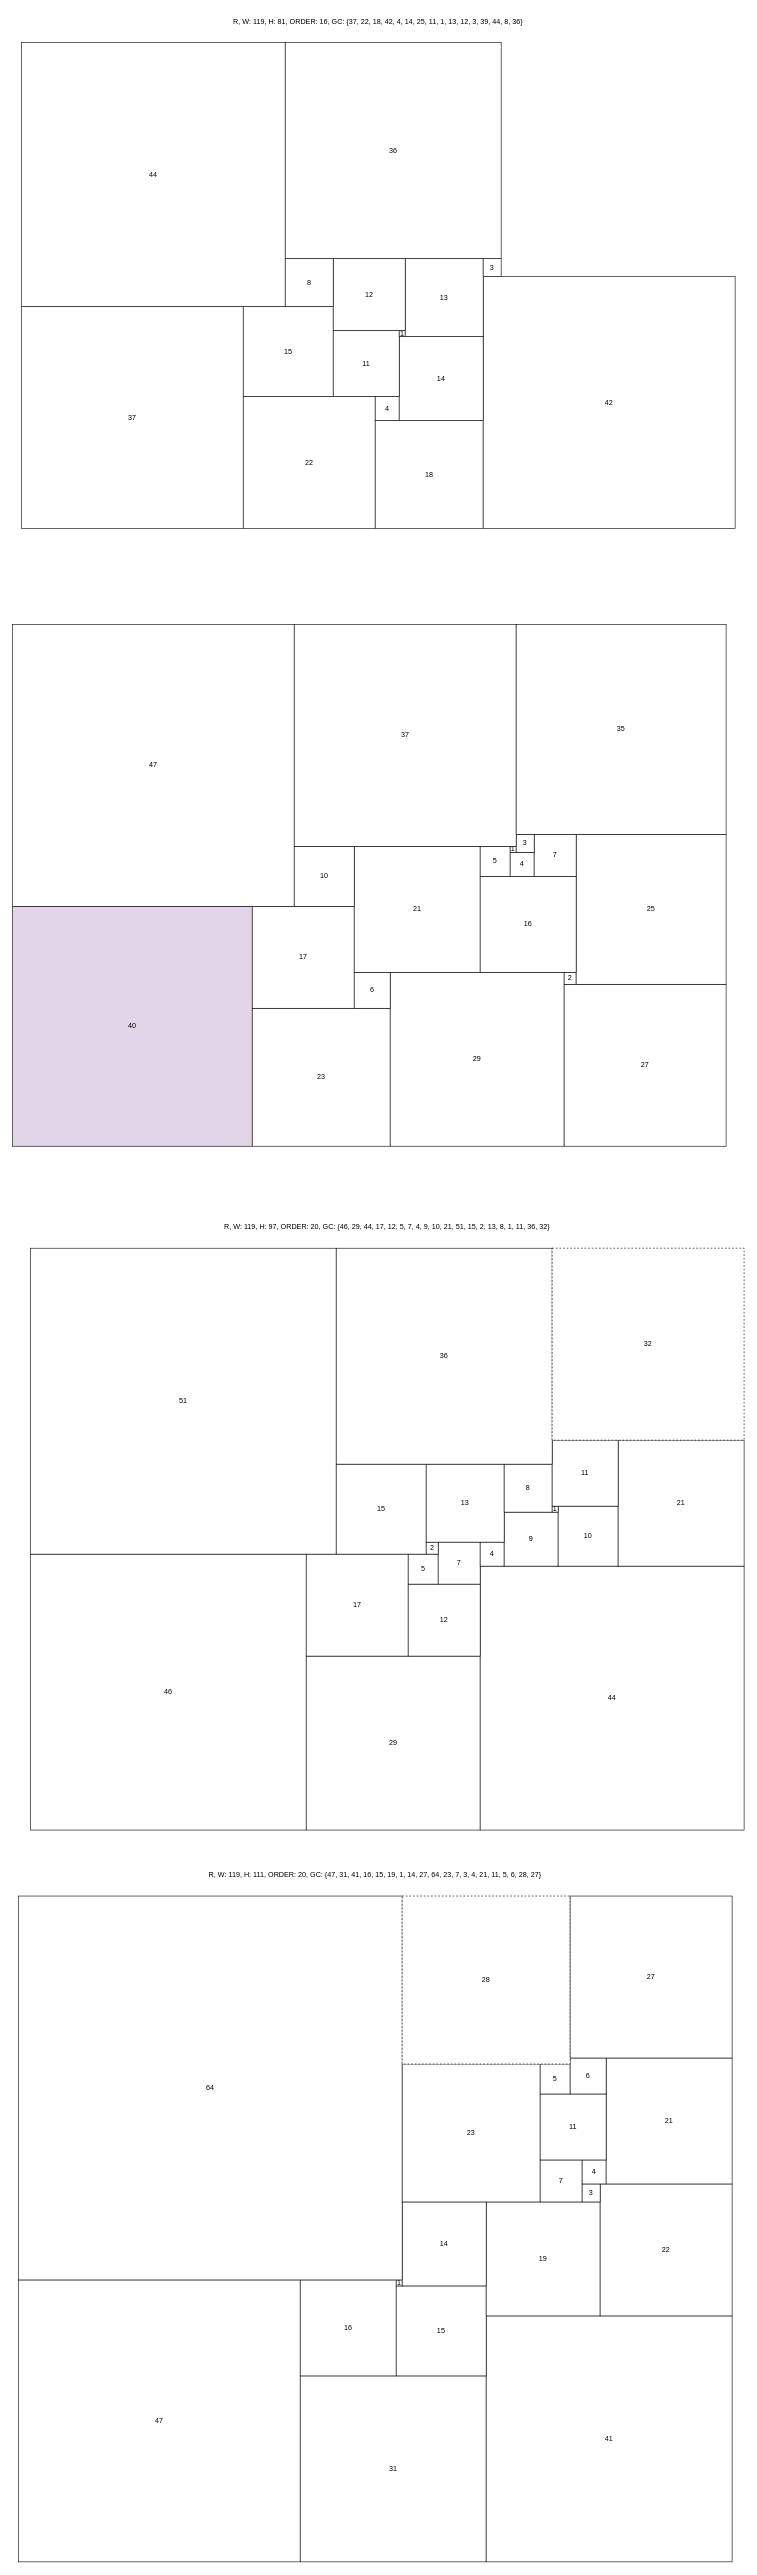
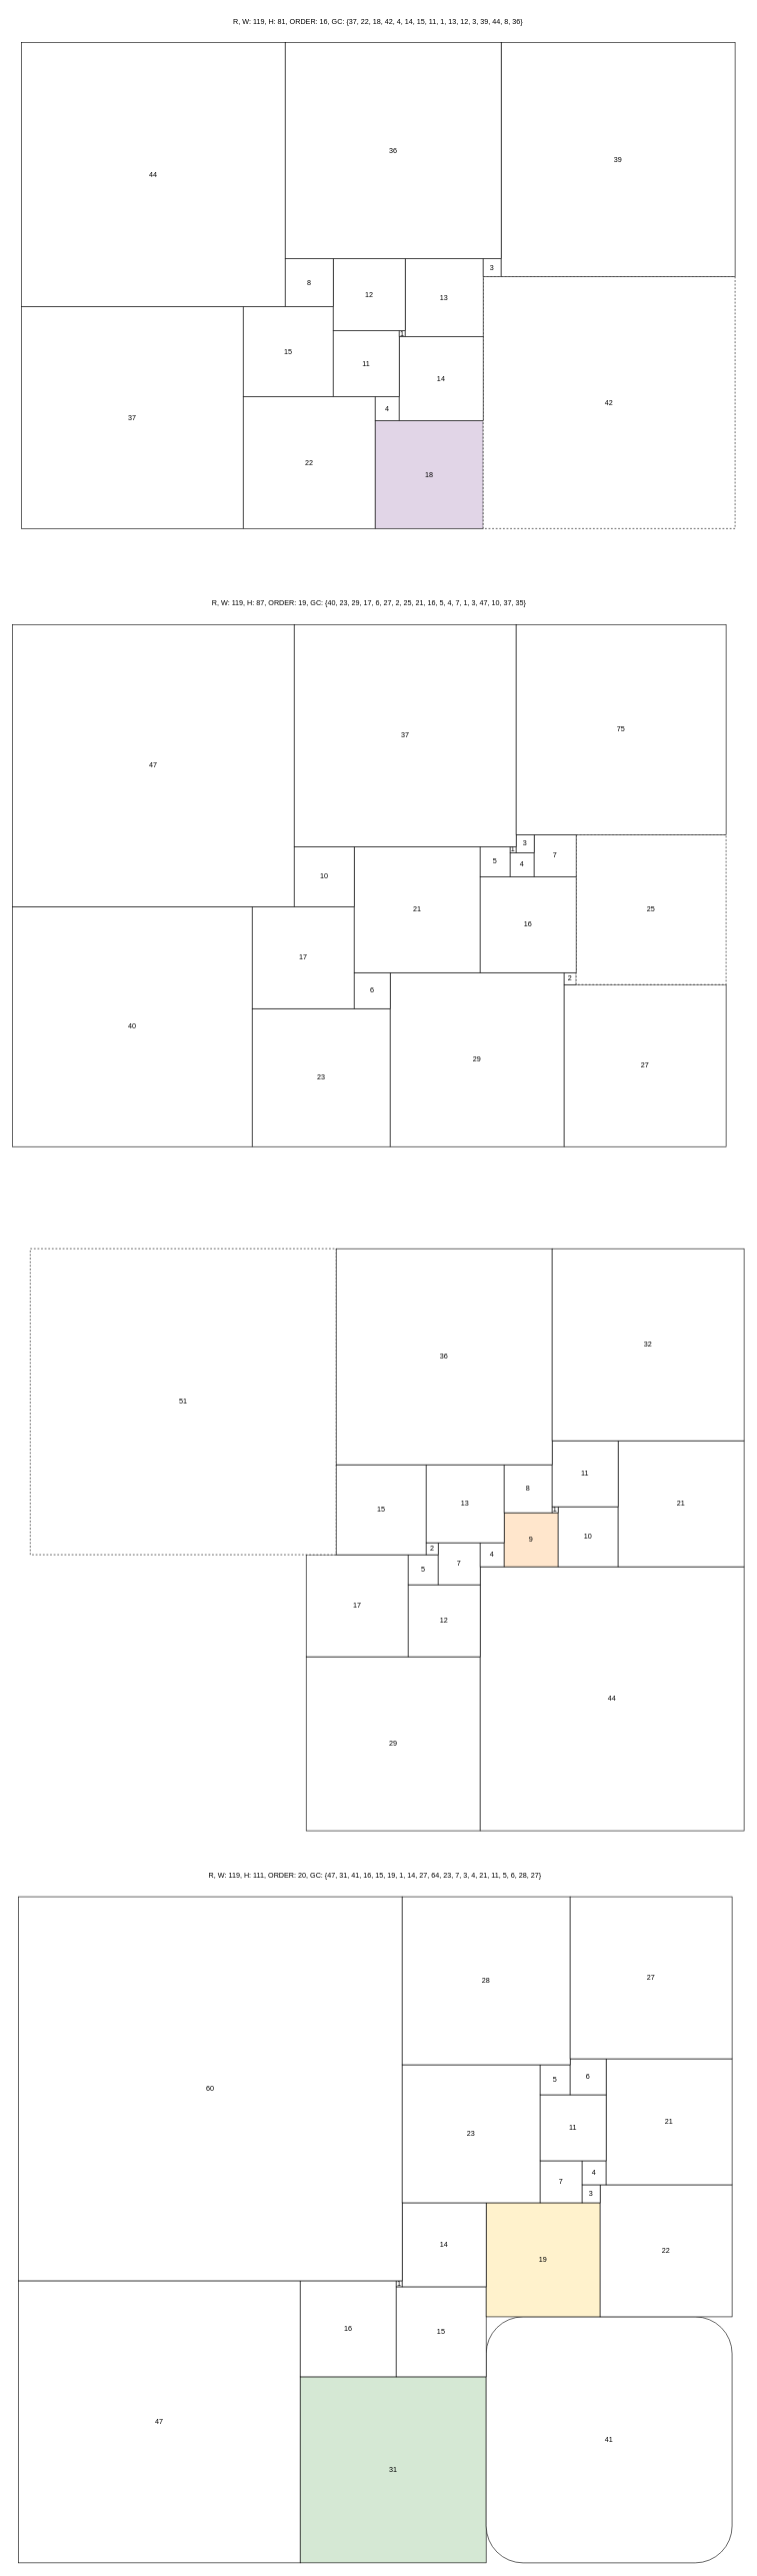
  <mxCell id="0" />
  <mxCell id="1" parent="0" />
- <mxCell id="2" value="R, W: 119, H: 81, ORDER: 16, GC: {37, 22, 18, 42, 4, 14, 25, 11, 1, 13, 12, 3, 39, 44, 8, 36} " style="text;html=1;strokeColor=none;fillColor=none;align=center;verticalAlign=middle;whiteSpace=wrap;rounded=0;flipV=1;" parent="1" vertex="1"><mxGeometry x="35" width="1190" height="30" as="geometry" y="20" /></mxCell>
- <mxCell id="4" value="R, W: 119, H: 97, ORDER: 20, GC: {46, 29, 44, 17, 12, 5, 7, 4, 9, 10, 21, 51, 15, 2, 13, 8, 1, 11, 36, 32} " style="text;html=1;strokeColor=none;fillColor=none;align=center;verticalAlign=middle;whiteSpace=wrap;rounded=0;flipV=1;" parent="1" vertex="1"><mxGeometry x="50" y="2030" width="1190" height="30" as="geometry" /></mxCell>
+ <mxCell id="2" value="R, W: 119, H: 81, ORDER: 16, GC: {37, 22, 18, 42, 4, 14, 15, 11, 1, 13, 12, 3, 39, 44, 8, 36} " style="text;html=1;strokeColor=none;fillColor=none;align=center;verticalAlign=middle;whiteSpace=wrap;rounded=0;flipV=1;" parent="1" vertex="1"><mxGeometry x="35" width="1190" height="30" as="geometry" y="20" /></mxCell>
+ <mxCell id="3" value="R, W: 119, H: 87, ORDER: 19, GC: {40, 23, 29, 17, 6, 27, 2, 25, 21, 16, 5, 4, 7, 1, 3, 47, 10, 37, 35} " style="text;html=1;strokeColor=none;fillColor=none;align=center;verticalAlign=middle;whiteSpace=wrap;rounded=0;flipV=1;" parent="1" vertex="1"><mxGeometry x="20" y="990" width="1190" height="30" as="geometry" /></mxCell>
  <mxCell id="5" value="R, W: 119, H: 111, ORDER: 20, GC: {47, 31, 41, 16, 15, 19, 1, 14, 27, 64, 23, 7, 3, 4, 21, 11, 5, 6, 28, 27} " style="text;html=1;strokeColor=none;fillColor=none;align=center;verticalAlign=middle;whiteSpace=wrap;rounded=0;flipV=1;" parent="1" vertex="1"><mxGeometry x="30" y="3110" width="1190" height="30" as="geometry" /></mxCell>
  <mxCell id="6" value="" style="group;flipV=1;" vertex="1" connectable="0" parent="1"><mxGeometry x="35" y="70" width="1190" height="810" as="geometry" /></mxCell>
  <mxCell id="7" value="37" style="rounded=0;whiteSpace=wrap;html=1;" parent="6" vertex="1"><mxGeometry y="440" width="370" height="370" as="geometry" /></mxCell>
  <mxCell id="8" value="22" style="rounded=0;whiteSpace=wrap;html=1;" parent="6" vertex="1"><mxGeometry x="370" y="590" width="220" height="220" as="geometry" /></mxCell>
- <mxCell id="9" value="18" style="rounded=0;whiteSpace=wrap;html=1;" parent="6" vertex="1"><mxGeometry x="590" y="630" width="180" height="180" as="geometry" /></mxCell>
- <mxCell id="10" value="42" style="rounded=0;whiteSpace=wrap;html=1;" parent="6" vertex="1"><mxGeometry x="770" y="390" width="420" height="420" as="geometry" /></mxCell>
+ <mxCell id="9" value="18" style="rounded=0;whiteSpace=wrap;html=1;fillColor=#e1d5e7;" parent="6" vertex="1"><mxGeometry x="590" y="630" width="180" height="180" as="geometry" /></mxCell>
+ <mxCell id="10" value="42" style="rounded=0;whiteSpace=wrap;html=1;dashed=1;" parent="6" vertex="1"><mxGeometry x="770" y="390" width="420" height="420" as="geometry" /></mxCell>
  <mxCell id="11" value="4" style="rounded=0;whiteSpace=wrap;html=1;" parent="6" vertex="1"><mxGeometry x="590" y="590" width="40" height="40" as="geometry" /></mxCell>
  <mxCell id="12" value="14" style="rounded=0;whiteSpace=wrap;html=1;" parent="6" vertex="1"><mxGeometry x="630" y="490" width="140" height="140" as="geometry" /></mxCell>
  <mxCell id="13" value="15" style="rounded=0;whiteSpace=wrap;html=1;" parent="6" vertex="1"><mxGeometry x="370" y="440" width="150" height="150" as="geometry" /></mxCell>
  <mxCell id="14" value="11" style="rounded=0;whiteSpace=wrap;html=1;" parent="6" vertex="1"><mxGeometry x="520" y="480" width="110" height="110" as="geometry" /></mxCell>
  <mxCell id="15" value="1" style="rounded=0;whiteSpace=wrap;html=1;" parent="6" vertex="1"><mxGeometry x="630" y="480" width="10" height="10" as="geometry" /></mxCell>
  <mxCell id="16" value="13" style="rounded=0;whiteSpace=wrap;html=1;" parent="6" vertex="1"><mxGeometry x="640" y="360" width="130" height="130" as="geometry" /></mxCell>
  <mxCell id="17" value="12" style="rounded=0;whiteSpace=wrap;html=1;" parent="6" vertex="1"><mxGeometry x="520" y="360" width="120" height="120" as="geometry" /></mxCell>
  <mxCell id="18" value="3" style="rounded=0;whiteSpace=wrap;html=1;" parent="6" vertex="1"><mxGeometry x="770" y="360" width="30" height="30" as="geometry" /></mxCell>
+ <mxCell id="19" value="39" style="rounded=0;whiteSpace=wrap;html=1;" parent="6" vertex="1"><mxGeometry x="800" width="390" height="390" as="geometry" /></mxCell>
  <mxCell id="20" value="44" style="rounded=0;whiteSpace=wrap;html=1;" parent="6" vertex="1"><mxGeometry width="440" height="440" as="geometry" /></mxCell>
  <mxCell id="21" value="8" style="rounded=0;whiteSpace=wrap;html=1;" parent="6" vertex="1"><mxGeometry x="440" y="360" width="80" height="80" as="geometry" /></mxCell>
  <mxCell id="22" value="36" style="rounded=0;whiteSpace=wrap;html=1;" parent="6" vertex="1"><mxGeometry x="440" width="360" height="360" as="geometry" /></mxCell>
  <mxCell id="23" value="" style="group;flipV=1;" vertex="1" connectable="0" parent="1"><mxGeometry x="20" y="1040" width="1190" height="870" as="geometry" /></mxCell>
- <mxCell id="24" value="40" style="rounded=0;whiteSpace=wrap;html=1;fillColor=#e1d5e7;" parent="23" vertex="1"><mxGeometry y="470" width="400" height="400" as="geometry" /></mxCell>
+ <mxCell id="24" value="40" style="rounded=0;whiteSpace=wrap;html=1;" parent="23" vertex="1"><mxGeometry y="470" width="400" height="400" as="geometry" /></mxCell>
  <mxCell id="25" value="23" style="rounded=0;whiteSpace=wrap;html=1;" parent="23" vertex="1"><mxGeometry x="400" y="640" width="230" height="230" as="geometry" /></mxCell>
  <mxCell id="26" value="29" style="rounded=0;whiteSpace=wrap;html=1;" parent="23" vertex="1"><mxGeometry x="630" y="580" width="290" height="290" as="geometry" /></mxCell>
  <mxCell id="27" value="17" style="rounded=0;whiteSpace=wrap;html=1;" parent="23" vertex="1"><mxGeometry x="400" y="470" width="170" height="170" as="geometry" /></mxCell>
  <mxCell id="28" value="6" style="rounded=0;whiteSpace=wrap;html=1;" parent="23" vertex="1"><mxGeometry x="570" y="580" width="60" height="60" as="geometry" /></mxCell>
  <mxCell id="29" value="27" style="rounded=0;whiteSpace=wrap;html=1;" parent="23" vertex="1"><mxGeometry x="920" y="600" width="270" height="270" as="geometry" /></mxCell>
  <mxCell id="30" value="2" style="rounded=0;whiteSpace=wrap;html=1;" parent="23" vertex="1"><mxGeometry x="920" y="580" width="20" height="20" as="geometry" /></mxCell>
- <mxCell id="31" value="25" style="rounded=0;whiteSpace=wrap;html=1;" parent="23" vertex="1"><mxGeometry x="940" y="350" width="250" height="250" as="geometry" /></mxCell>
+ <mxCell id="31" value="25" style="rounded=0;whiteSpace=wrap;html=1;dashed=1;" parent="23" vertex="1"><mxGeometry x="940" y="350" width="250" height="250" as="geometry" /></mxCell>
  <mxCell id="32" value="21" style="rounded=0;whiteSpace=wrap;html=1;" parent="23" vertex="1"><mxGeometry x="570" y="370" width="210" height="210" as="geometry" /></mxCell>
  <mxCell id="33" value="16" style="rounded=0;whiteSpace=wrap;html=1;" parent="23" vertex="1"><mxGeometry x="780" y="420" width="160" height="160" as="geometry" /></mxCell>
  <mxCell id="34" value="5" style="rounded=0;whiteSpace=wrap;html=1;" parent="23" vertex="1"><mxGeometry x="780" y="370" width="50" height="50" as="geometry" /></mxCell>
  <mxCell id="35" value="4" style="rounded=0;whiteSpace=wrap;html=1;" parent="23" vertex="1"><mxGeometry x="830" y="380" width="40" height="40" as="geometry" /></mxCell>
  <mxCell id="36" value="7" style="rounded=0;whiteSpace=wrap;html=1;" parent="23" vertex="1"><mxGeometry x="870" y="350" width="70" height="70" as="geometry" /></mxCell>
  <mxCell id="37" value="1" style="rounded=0;whiteSpace=wrap;html=1;" parent="23" vertex="1"><mxGeometry x="830" y="370" width="10" height="10" as="geometry" /></mxCell>
  <mxCell id="38" value="3" style="rounded=0;whiteSpace=wrap;html=1;" parent="23" vertex="1"><mxGeometry x="840" y="350" width="30" height="30" as="geometry" /></mxCell>
  <mxCell id="39" value="47" style="rounded=0;whiteSpace=wrap;html=1;" parent="23" vertex="1"><mxGeometry width="470" height="470" as="geometry" /></mxCell>
  <mxCell id="40" value="10" style="rounded=0;whiteSpace=wrap;html=1;" parent="23" vertex="1"><mxGeometry x="470" y="370" width="100" height="100" as="geometry" /></mxCell>
  <mxCell id="41" value="37" style="rounded=0;whiteSpace=wrap;html=1;" parent="23" vertex="1"><mxGeometry x="470" width="370" height="370" as="geometry" /></mxCell>
- <mxCell id="42" value="35" style="rounded=0;whiteSpace=wrap;html=1;" parent="23" vertex="1"><mxGeometry x="840" width="350" height="350" as="geometry" /></mxCell>
+ <mxCell id="42" value="75" style="rounded=0;whiteSpace=wrap;html=1;" parent="23" vertex="1"><mxGeometry x="840" width="350" height="350" as="geometry" /></mxCell>
  <mxCell id="43" value="" style="group;flipV=1;" vertex="1" connectable="0" parent="1"><mxGeometry x="50" y="2080" width="1190" height="970" as="geometry" /></mxCell>
- <mxCell id="44" value="46" style="rounded=0;whiteSpace=wrap;html=1;" parent="43" vertex="1"><mxGeometry y="510" width="460" height="460" as="geometry" /></mxCell>
  <mxCell id="45" value="29" style="rounded=0;whiteSpace=wrap;html=1;" parent="43" vertex="1"><mxGeometry x="460" y="680" width="290" height="290" as="geometry" /></mxCell>
  <mxCell id="46" value="44" style="rounded=0;whiteSpace=wrap;html=1;" parent="43" vertex="1"><mxGeometry x="750" y="530" width="440" height="440" as="geometry" /></mxCell>
  <mxCell id="47" value="17" style="rounded=0;whiteSpace=wrap;html=1;" parent="43" vertex="1"><mxGeometry x="460" y="510" width="170" height="170" as="geometry" /></mxCell>
  <mxCell id="48" value="12" style="rounded=0;whiteSpace=wrap;html=1;" parent="43" vertex="1"><mxGeometry x="630" y="560" width="120" height="120" as="geometry" /></mxCell>
  <mxCell id="49" value="5" style="rounded=0;whiteSpace=wrap;html=1;" parent="43" vertex="1"><mxGeometry x="630" y="510" width="50" height="50" as="geometry" /></mxCell>
  <mxCell id="50" value="7" style="rounded=0;whiteSpace=wrap;html=1;" parent="43" vertex="1"><mxGeometry x="680" y="490" width="70" height="70" as="geometry" /></mxCell>
  <mxCell id="51" value="4" style="rounded=0;whiteSpace=wrap;html=1;" parent="43" vertex="1"><mxGeometry x="750" y="490" width="40" height="40" as="geometry" /></mxCell>
- <mxCell id="52" value="9" style="rounded=0;whiteSpace=wrap;html=1;" parent="43" vertex="1"><mxGeometry x="790" y="440" width="90" height="90" as="geometry" /></mxCell>
+ <mxCell id="52" value="9" style="rounded=0;whiteSpace=wrap;html=1;fillColor=#ffe6cc;" parent="43" vertex="1"><mxGeometry x="790" y="440" width="90" height="90" as="geometry" /></mxCell>
  <mxCell id="53" value="10" style="rounded=0;whiteSpace=wrap;html=1;" parent="43" vertex="1"><mxGeometry x="880" y="430" width="100" height="100" as="geometry" /></mxCell>
  <mxCell id="54" value="21" style="rounded=0;whiteSpace=wrap;html=1;" parent="43" vertex="1"><mxGeometry x="980" y="320" width="210" height="210" as="geometry" /></mxCell>
- <mxCell id="55" value="51" style="rounded=0;whiteSpace=wrap;html=1;" parent="43" vertex="1"><mxGeometry width="510" height="510" as="geometry" /></mxCell>
+ <mxCell id="55" value="51" style="rounded=0;whiteSpace=wrap;html=1;dashed=1;" parent="43" vertex="1"><mxGeometry width="510" height="510" as="geometry" /></mxCell>
  <mxCell id="56" value="15" style="rounded=0;whiteSpace=wrap;html=1;" parent="43" vertex="1"><mxGeometry x="510" y="360" width="150" height="150" as="geometry" /></mxCell>
  <mxCell id="57" value="2" style="rounded=0;whiteSpace=wrap;html=1;" parent="43" vertex="1"><mxGeometry x="660" y="490" width="20" height="20" as="geometry" /></mxCell>
  <mxCell id="58" value="13" style="rounded=0;whiteSpace=wrap;html=1;" parent="43" vertex="1"><mxGeometry x="660" y="360" width="130" height="130" as="geometry" /></mxCell>
  <mxCell id="59" value="8" style="rounded=0;whiteSpace=wrap;html=1;" parent="43" vertex="1"><mxGeometry x="790" y="360" width="80" height="80" as="geometry" /></mxCell>
  <mxCell id="60" value="1" style="rounded=0;whiteSpace=wrap;html=1;" parent="43" vertex="1"><mxGeometry x="870" y="430" width="10" height="10" as="geometry" /></mxCell>
  <mxCell id="61" value="11" style="rounded=0;whiteSpace=wrap;html=1;" parent="43" vertex="1"><mxGeometry x="870" y="320" width="110" height="110" as="geometry" /></mxCell>
  <mxCell id="62" value="36" style="rounded=0;whiteSpace=wrap;html=1;" parent="43" vertex="1"><mxGeometry x="510" width="360" height="360" as="geometry" /></mxCell>
- <mxCell id="63" value="32" style="rounded=0;whiteSpace=wrap;html=1;dashed=1;" parent="43" vertex="1"><mxGeometry x="870" width="320" height="320" as="geometry" /></mxCell>
+ <mxCell id="63" value="32" style="rounded=0;whiteSpace=wrap;html=1;" parent="43" vertex="1"><mxGeometry x="870" width="320" height="320" as="geometry" /></mxCell>
  <mxCell id="64" value="" style="group;flipV=1;" vertex="1" connectable="0" parent="1"><mxGeometry x="30" y="3160" width="1190" height="1110" as="geometry" /></mxCell>
  <mxCell id="65" value="47" style="rounded=0;whiteSpace=wrap;html=1;" parent="64" vertex="1"><mxGeometry y="640" width="470" height="470" as="geometry" /></mxCell>
- <mxCell id="66" value="31" style="rounded=0;whiteSpace=wrap;html=1;" parent="64" vertex="1"><mxGeometry x="470" y="800" width="310" height="310" as="geometry" /></mxCell>
- <mxCell id="67" value="41" style="rounded=0;whiteSpace=wrap;html=1;" parent="64" vertex="1"><mxGeometry x="780" y="700" width="410" height="410" as="geometry" /></mxCell>
+ <mxCell id="66" value="31" style="rounded=0;whiteSpace=wrap;html=1;fillColor=#d5e8d4;" parent="64" vertex="1"><mxGeometry x="470" y="800" width="310" height="310" as="geometry" /></mxCell>
+ <mxCell id="67" value="41" style="whiteSpace=wrap;html=1;rounded=1;" parent="64" vertex="1"><mxGeometry x="780" y="700" width="410" height="410" as="geometry" /></mxCell>
  <mxCell id="68" value="16" style="rounded=0;whiteSpace=wrap;html=1;" parent="64" vertex="1"><mxGeometry x="470" y="640" width="160" height="160" as="geometry" /></mxCell>
  <mxCell id="69" value="15" style="rounded=0;whiteSpace=wrap;html=1;" parent="64" vertex="1"><mxGeometry x="630" y="650" width="150" height="150" as="geometry" /></mxCell>
- <mxCell id="70" value="19" style="rounded=0;whiteSpace=wrap;html=1;" parent="64" vertex="1"><mxGeometry x="780" y="510" width="190" height="190" as="geometry" /></mxCell>
+ <mxCell id="70" value="19" style="rounded=0;whiteSpace=wrap;html=1;fillColor=#fff2cc;" parent="64" vertex="1"><mxGeometry x="780" y="510" width="190" height="190" as="geometry" /></mxCell>
  <mxCell id="71" value="1" style="rounded=0;whiteSpace=wrap;html=1;" parent="64" vertex="1"><mxGeometry x="630" y="640" width="10" height="10" as="geometry" /></mxCell>
  <mxCell id="72" value="14" style="rounded=0;whiteSpace=wrap;html=1;" parent="64" vertex="1"><mxGeometry x="640" y="510" width="140" height="140" as="geometry" /></mxCell>
  <mxCell id="73" value="22" style="rounded=0;whiteSpace=wrap;html=1;" parent="64" vertex="1"><mxGeometry x="970" y="480" width="220" height="220" as="geometry" /></mxCell>
- <mxCell id="74" value="64" style="rounded=0;whiteSpace=wrap;html=1;" parent="64" vertex="1"><mxGeometry width="640" height="640" as="geometry" /></mxCell>
+ <mxCell id="74" value="60" style="rounded=0;whiteSpace=wrap;html=1;" parent="64" vertex="1"><mxGeometry width="640" height="640" as="geometry" /></mxCell>
  <mxCell id="75" value="23" style="rounded=0;whiteSpace=wrap;html=1;" parent="64" vertex="1"><mxGeometry x="640" y="280" width="230" height="230" as="geometry" /></mxCell>
  <mxCell id="76" value="7" style="rounded=0;whiteSpace=wrap;html=1;" parent="64" vertex="1"><mxGeometry x="870" y="440" width="70" height="70" as="geometry" /></mxCell>
  <mxCell id="77" value="3" style="rounded=0;whiteSpace=wrap;html=1;" parent="64" vertex="1"><mxGeometry x="940" y="480" width="30" height="30" as="geometry" /></mxCell>
  <mxCell id="78" value="4" style="rounded=0;whiteSpace=wrap;html=1;" parent="64" vertex="1"><mxGeometry x="940" y="440" width="40" height="40" as="geometry" /></mxCell>
  <mxCell id="79" value="21" style="rounded=0;whiteSpace=wrap;html=1;" parent="64" vertex="1"><mxGeometry x="980" y="270" width="210" height="210" as="geometry" /></mxCell>
  <mxCell id="80" value="11" style="rounded=0;whiteSpace=wrap;html=1;" parent="64" vertex="1"><mxGeometry x="870" y="330" width="110" height="110" as="geometry" /></mxCell>
  <mxCell id="81" value="5" style="rounded=0;whiteSpace=wrap;html=1;" parent="64" vertex="1"><mxGeometry x="870" y="280" width="50" height="50" as="geometry" /></mxCell>
  <mxCell id="82" value="6" style="rounded=0;whiteSpace=wrap;html=1;" parent="64" vertex="1"><mxGeometry x="920" y="270" width="60" height="60" as="geometry" /></mxCell>
- <mxCell id="83" value="28" style="rounded=0;whiteSpace=wrap;html=1;dashed=1;" parent="64" vertex="1"><mxGeometry x="640" width="280" height="280" as="geometry" /></mxCell>
+ <mxCell id="83" value="28" style="rounded=0;whiteSpace=wrap;html=1;" parent="64" vertex="1"><mxGeometry x="640" width="280" height="280" as="geometry" /></mxCell>
  <mxCell id="84" value="27" style="rounded=0;whiteSpace=wrap;html=1;" parent="64" vertex="1"><mxGeometry x="920" width="270" height="270" as="geometry" /></mxCell>
